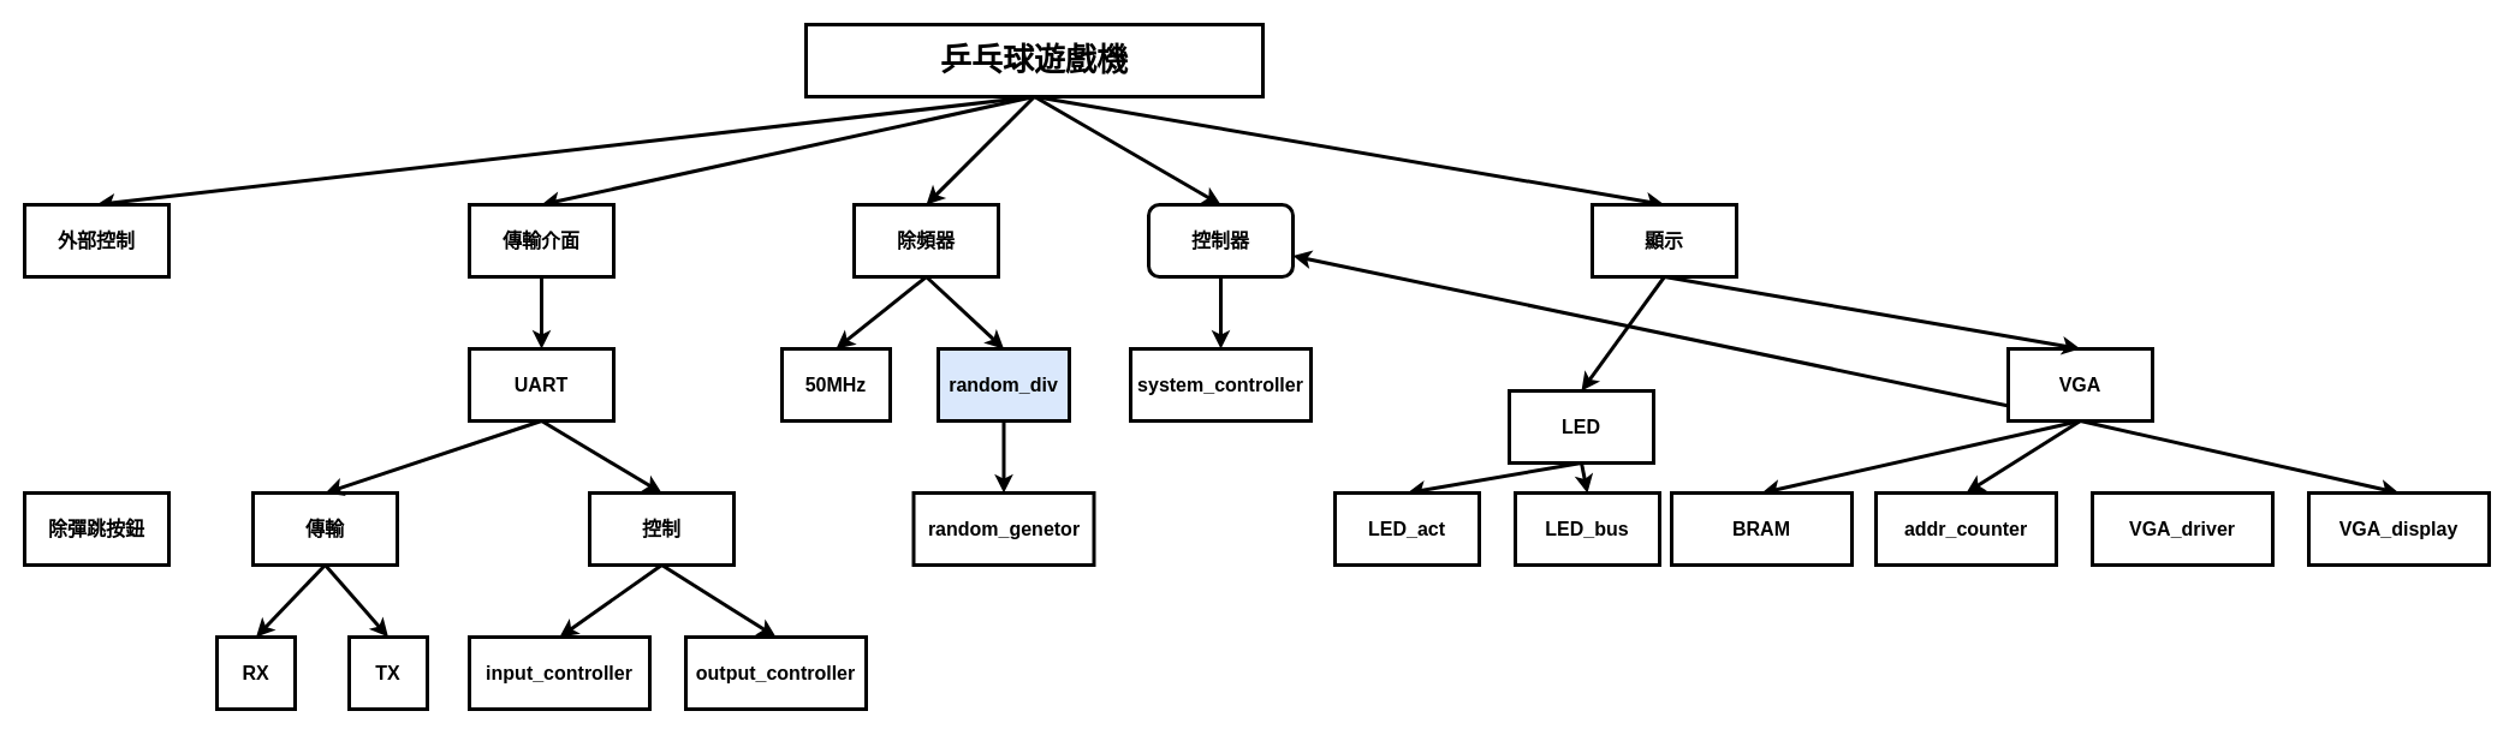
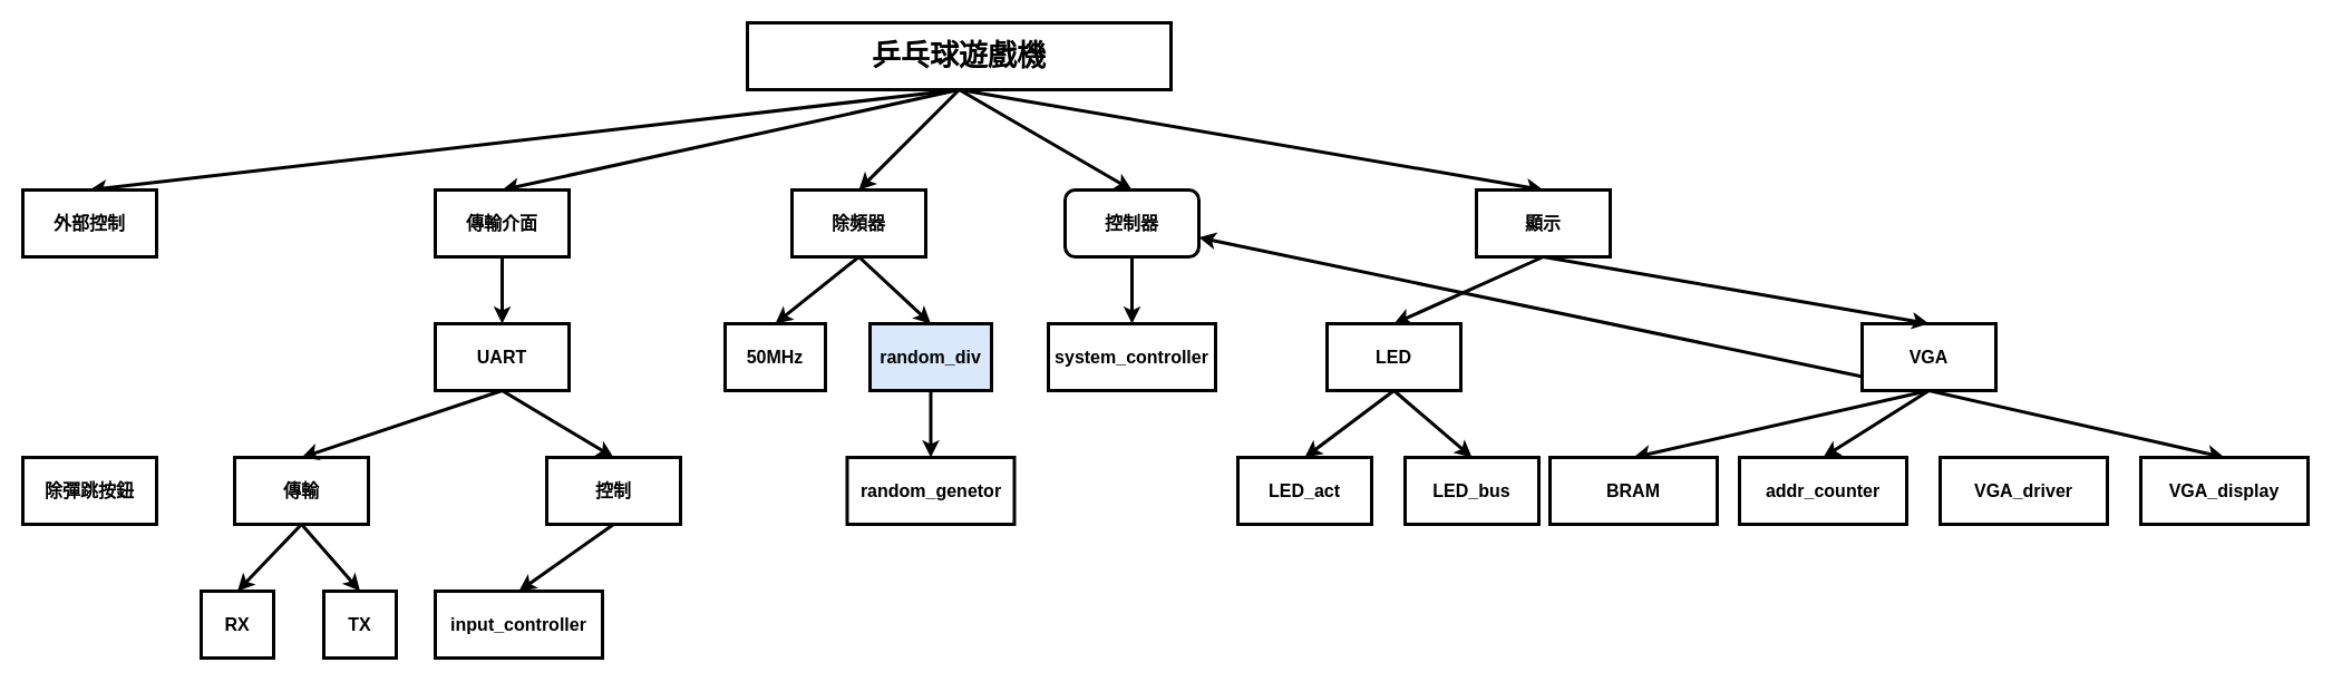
  <mxCell id="0" />
  <mxCell id="1" parent="0" />
  <mxCell id="2" style="edgeStyle=none;rounded=0;orthogonalLoop=1;jettySize=auto;html=1;exitX=0.5;exitY=1;exitDx=0;exitDy=0;entryX=0.5;entryY=0;entryDx=0;entryDy=0;fontStyle=1;strokeWidth=3;fontSize=16;" parent="1" source="7" target="8" edge="1"><mxGeometry relative="1" as="geometry" /></mxCell>
  <mxCell id="3" style="edgeStyle=none;rounded=0;orthogonalLoop=1;jettySize=auto;html=1;exitX=0.5;exitY=1;exitDx=0;exitDy=0;entryX=0.5;entryY=0;entryDx=0;entryDy=0;fontStyle=1;strokeWidth=3;fontSize=16;" parent="1" source="7" target="10" edge="1"><mxGeometry relative="1" as="geometry" /></mxCell>
  <mxCell id="4" style="edgeStyle=none;rounded=0;orthogonalLoop=1;jettySize=auto;html=1;exitX=0.5;exitY=1;exitDx=0;exitDy=0;entryX=0.5;entryY=0;entryDx=0;entryDy=0;fontStyle=1;strokeWidth=3;fontSize=16;" parent="1" source="7" target="13" edge="1"><mxGeometry relative="1" as="geometry" /></mxCell>
  <mxCell id="5" style="edgeStyle=none;rounded=0;orthogonalLoop=1;jettySize=auto;html=1;exitX=0.5;exitY=1;exitDx=0;exitDy=0;entryX=0.5;entryY=0;entryDx=0;entryDy=0;fontStyle=1;strokeWidth=3;fontSize=16;" parent="1" source="7" target="15" edge="1"><mxGeometry relative="1" as="geometry" /></mxCell>
  <mxCell id="6" style="edgeStyle=none;rounded=0;orthogonalLoop=1;jettySize=auto;html=1;exitX=0.5;exitY=1;exitDx=0;exitDy=0;entryX=0.5;entryY=0;entryDx=0;entryDy=0;strokeWidth=3;" edge="1" parent="1" source="7" target="31"><mxGeometry relative="1" as="geometry" /></mxCell>
  <mxCell id="7" value="&lt;font style=&quot;font-size: 26px;&quot;&gt;乒乓球遊戲機&lt;/font&gt;" style="rounded=0;whiteSpace=wrap;html=1;fontStyle=1;strokeWidth=3;fontSize=16;" parent="1" vertex="1"><mxGeometry x="670" y="20" width="380" height="60" as="geometry" /></mxCell>
  <mxCell id="8" value="外部控制" style="rounded=0;whiteSpace=wrap;html=1;fontStyle=1;strokeWidth=3;fontSize=16;" parent="1" vertex="1"><mxGeometry x="20" y="170" width="120" height="60" as="geometry" /></mxCell>
  <mxCell id="9" style="edgeStyle=none;rounded=0;orthogonalLoop=1;jettySize=auto;html=1;exitX=0.5;exitY=1;exitDx=0;exitDy=0;entryX=0.5;entryY=0;entryDx=0;entryDy=0;fontSize=26;strokeWidth=3;" edge="1" parent="1" source="10" target="49"><mxGeometry relative="1" as="geometry" /></mxCell>
  <mxCell id="10" value="傳輸介面" style="rounded=0;whiteSpace=wrap;html=1;fontStyle=1;strokeWidth=3;fontSize=16;" parent="1" vertex="1"><mxGeometry x="390" y="170" width="120" height="60" as="geometry" /></mxCell>
  <mxCell id="11" style="edgeStyle=none;rounded=0;orthogonalLoop=1;jettySize=auto;html=1;exitX=0.5;exitY=1;exitDx=0;exitDy=0;entryX=0.5;entryY=0;entryDx=0;entryDy=0;strokeWidth=3;" edge="1" parent="1" source="13" target="17"><mxGeometry relative="1" as="geometry" /></mxCell>
  <mxCell id="12" style="edgeStyle=none;rounded=0;orthogonalLoop=1;jettySize=auto;html=1;exitX=0.5;exitY=1;exitDx=0;exitDy=0;entryX=0.5;entryY=0;entryDx=0;entryDy=0;strokeWidth=3;" edge="1" parent="1" source="13" target="19"><mxGeometry relative="1" as="geometry" /></mxCell>
  <mxCell id="13" value="除頻器" style="rounded=0;whiteSpace=wrap;html=1;fontStyle=1;strokeWidth=3;fontSize=16;" parent="1" vertex="1"><mxGeometry x="710" y="170" width="120" height="60" as="geometry" /></mxCell>
  <mxCell id="14" style="edgeStyle=none;rounded=0;orthogonalLoop=1;jettySize=auto;html=1;exitX=0.5;exitY=1;exitDx=0;exitDy=0;entryX=0.5;entryY=0;entryDx=0;entryDy=0;fontSize=16;startArrow=none;startFill=0;endArrow=classic;endFill=1;strokeWidth=3;" parent="1" source="15" target="16" edge="1"><mxGeometry relative="1" as="geometry" /></mxCell>
  <mxCell id="15" value="控制器" style="whiteSpace=wrap;html=1;fontStyle=1;strokeWidth=3;fontSize=16;rounded=1;" parent="1" vertex="1"><mxGeometry x="955" y="170" width="120" height="60" as="geometry" /></mxCell>
  <mxCell id="16" value="system_controller" style="rounded=0;whiteSpace=wrap;html=1;fontStyle=1;strokeWidth=3;fontSize=16;" parent="1" vertex="1"><mxGeometry x="940" y="290" width="150" height="60" as="geometry" /></mxCell>
  <mxCell id="17" value="50MHz" style="rounded=0;whiteSpace=wrap;html=1;fontStyle=1;strokeWidth=3;fontSize=16;" vertex="1" parent="1"><mxGeometry x="650" y="290" width="90" height="60" as="geometry" /></mxCell>
  <mxCell id="18" style="edgeStyle=none;rounded=0;orthogonalLoop=1;jettySize=auto;html=1;exitX=0.5;exitY=1;exitDx=0;exitDy=0;entryX=0.5;entryY=0;entryDx=0;entryDy=0;strokeWidth=3;" edge="1" parent="1" source="19" target="35"><mxGeometry relative="1" as="geometry" /></mxCell>
  <mxCell id="19" value="random_div" style="rounded=0;whiteSpace=wrap;html=1;fontStyle=1;strokeWidth=3;fontSize=16;fillColor=#dae8fc;" vertex="1" parent="1"><mxGeometry x="780" y="290" width="109" height="60" as="geometry" /></mxCell>
  <mxCell id="20" style="edgeStyle=none;rounded=0;orthogonalLoop=1;jettySize=auto;html=1;exitX=0.5;exitY=1;exitDx=0;exitDy=0;entryX=0.5;entryY=0;entryDx=0;entryDy=0;fontSize=20;strokeWidth=3;" edge="1" parent="1" source="24" target="25"><mxGeometry relative="1" as="geometry" /></mxCell>
  <mxCell id="21" style="edgeStyle=none;rounded=0;orthogonalLoop=1;jettySize=auto;html=1;exitX=0.5;exitY=1;exitDx=0;exitDy=0;entryX=0.5;entryY=0;entryDx=0;entryDy=0;fontSize=20;strokeWidth=3;" edge="1" parent="1" source="24" target="26"><mxGeometry relative="1" as="geometry" /></mxCell>
  <mxCell id="22" style="edgeStyle=none;rounded=0;orthogonalLoop=1;jettySize=auto;html=1;exitX=0.5;exitY=1;exitDx=0;exitDy=0;fontSize=20;strokeWidth=3;" edge="1" parent="1" source="24" target="15"><mxGeometry relative="1" as="geometry" /></mxCell>
  <mxCell id="23" style="edgeStyle=none;rounded=0;orthogonalLoop=1;jettySize=auto;html=1;exitX=0.5;exitY=1;exitDx=0;exitDy=0;entryX=0.5;entryY=0;entryDx=0;entryDy=0;fontSize=20;strokeWidth=3;" edge="1" parent="1" source="24" target="28"><mxGeometry relative="1" as="geometry" /></mxCell>
  <mxCell id="24" value="VGA" style="rounded=0;whiteSpace=wrap;html=1;fontStyle=1;strokeWidth=3;fontSize=16;" vertex="1" parent="1"><mxGeometry x="1670" y="290" width="120" height="60" as="geometry" /></mxCell>
  <mxCell id="25" value="BRAM" style="rounded=0;whiteSpace=wrap;html=1;fontStyle=1;strokeWidth=3;fontSize=16;" vertex="1" parent="1"><mxGeometry x="1390" y="410" width="150" height="60" as="geometry" /></mxCell>
  <mxCell id="26" value="addr_counter" style="rounded=0;whiteSpace=wrap;html=1;fontStyle=1;strokeWidth=3;fontSize=16;" vertex="1" parent="1"><mxGeometry x="1560" y="410" width="150" height="60" as="geometry" /></mxCell>
  <mxCell id="27" value="VGA_driver" style="rounded=0;whiteSpace=wrap;html=1;fontStyle=1;strokeWidth=3;fontSize=16;" vertex="1" parent="1"><mxGeometry x="1740" y="410" width="150" height="60" as="geometry" /></mxCell>
  <mxCell id="28" value="VGA_display" style="rounded=0;whiteSpace=wrap;html=1;fontStyle=1;strokeWidth=3;fontSize=16;" vertex="1" parent="1"><mxGeometry x="1920" y="410" width="150" height="60" as="geometry" /></mxCell>
  <mxCell id="29" style="edgeStyle=none;rounded=0;orthogonalLoop=1;jettySize=auto;html=1;exitX=0.5;exitY=1;exitDx=0;exitDy=0;entryX=0.5;entryY=0;entryDx=0;entryDy=0;strokeWidth=3;" edge="1" parent="1" source="31" target="34"><mxGeometry relative="1" as="geometry" /></mxCell>
  <mxCell id="30" style="edgeStyle=none;rounded=0;orthogonalLoop=1;jettySize=auto;html=1;exitX=0.5;exitY=1;exitDx=0;exitDy=0;entryX=0.5;entryY=0;entryDx=0;entryDy=0;strokeWidth=3;" edge="1" parent="1" source="31" target="24"><mxGeometry relative="1" as="geometry" /></mxCell>
  <mxCell id="31" value="顯示" style="rounded=0;whiteSpace=wrap;html=1;fontStyle=1;strokeWidth=3;fontSize=16;" vertex="1" parent="1"><mxGeometry x="1324" y="170" width="120" height="60" as="geometry" /></mxCell>
  <mxCell id="32" style="edgeStyle=none;rounded=0;orthogonalLoop=1;jettySize=auto;html=1;exitX=0.5;exitY=1;exitDx=0;exitDy=0;entryX=0.5;entryY=0;entryDx=0;entryDy=0;fontSize=26;strokeWidth=3;" edge="1" parent="1" source="34" target="50"><mxGeometry relative="1" as="geometry" /></mxCell>
  <mxCell id="33" style="edgeStyle=none;rounded=0;orthogonalLoop=1;jettySize=auto;html=1;exitX=0.5;exitY=1;exitDx=0;exitDy=0;entryX=0.5;entryY=0;entryDx=0;entryDy=0;fontSize=26;strokeWidth=3;" edge="1" parent="1" source="34" target="51"><mxGeometry relative="1" as="geometry" /></mxCell>
- <mxCell id="34" value="LED" style="rounded=0;whiteSpace=wrap;html=1;fontStyle=1;strokeWidth=3;fontSize=16;" vertex="1" parent="1"><mxGeometry x="1255" y="325" width="120" height="60" as="geometry" /></mxCell>
+ <mxCell id="34" value="LED" style="rounded=0;whiteSpace=wrap;html=1;fontStyle=1;strokeWidth=3;fontSize=16;" vertex="1" parent="1"><mxGeometry x="1190" y="290" width="120" height="60" as="geometry" /></mxCell>
  <mxCell id="35" value="random_genetor" style="rounded=0;whiteSpace=wrap;html=1;fontStyle=1;strokeWidth=3;fontSize=16;" vertex="1" parent="1"><mxGeometry x="759.5" y="410" width="150" height="60" as="geometry" /></mxCell>
  <mxCell id="36" value="除彈跳按鈕" style="rounded=0;whiteSpace=wrap;html=1;fontStyle=1;strokeWidth=3;fontSize=16;" vertex="1" parent="1"><mxGeometry x="20" y="410" width="120" height="60" as="geometry" /></mxCell>
  <mxCell id="37" style="edgeStyle=none;rounded=0;orthogonalLoop=1;jettySize=auto;html=1;exitX=0.5;exitY=1;exitDx=0;exitDy=0;entryX=0.5;entryY=0;entryDx=0;entryDy=0;strokeWidth=3;" edge="1" parent="1" source="39" target="45"><mxGeometry relative="1" as="geometry" /></mxCell>
  <mxCell id="38" style="edgeStyle=none;rounded=0;orthogonalLoop=1;jettySize=auto;html=1;exitX=0.5;exitY=1;exitDx=0;exitDy=0;entryX=0.5;entryY=0;entryDx=0;entryDy=0;fontSize=26;strokeWidth=3;" edge="1" parent="1" source="39" target="46"><mxGeometry relative="1" as="geometry" /></mxCell>
  <mxCell id="39" value="傳輸" style="rounded=0;whiteSpace=wrap;html=1;fontStyle=1;strokeWidth=3;fontSize=16;" vertex="1" parent="1"><mxGeometry x="210" y="410" width="120" height="60" as="geometry" /></mxCell>
  <mxCell id="40" style="rounded=0;orthogonalLoop=1;jettySize=auto;html=1;exitX=0.5;exitY=1;exitDx=0;exitDy=0;entryX=0.5;entryY=0;entryDx=0;entryDy=0;strokeWidth=3;" edge="1" parent="1" source="42" target="43"><mxGeometry relative="1" as="geometry" /></mxCell>
- <mxCell id="41" style="edgeStyle=none;rounded=0;orthogonalLoop=1;jettySize=auto;html=1;exitX=0.5;exitY=1;exitDx=0;exitDy=0;entryX=0.5;entryY=0;entryDx=0;entryDy=0;strokeWidth=3;" edge="1" parent="1" source="42" target="44"><mxGeometry relative="1" as="geometry" /></mxCell>
  <mxCell id="42" value="控制" style="rounded=0;whiteSpace=wrap;html=1;fontStyle=1;strokeWidth=3;fontSize=16;" vertex="1" parent="1"><mxGeometry x="490" y="410" width="120" height="60" as="geometry" /></mxCell>
  <mxCell id="43" value="input_controller" style="rounded=0;whiteSpace=wrap;html=1;fontStyle=1;strokeWidth=3;fontSize=16;" vertex="1" parent="1"><mxGeometry x="390" y="530" width="150" height="60" as="geometry" /></mxCell>
- <mxCell id="44" value="output_controller" style="rounded=0;whiteSpace=wrap;html=1;fontStyle=1;strokeWidth=3;fontSize=16;" vertex="1" parent="1"><mxGeometry x="570" y="530" width="150" height="60" as="geometry" /></mxCell>
  <mxCell id="45" value="TX" style="rounded=0;whiteSpace=wrap;html=1;fontStyle=1;strokeWidth=3;fontSize=16;" vertex="1" parent="1"><mxGeometry x="290" y="530" width="65" height="60" as="geometry" /></mxCell>
  <mxCell id="46" value="RX" style="rounded=0;whiteSpace=wrap;html=1;fontStyle=1;strokeWidth=3;fontSize=16;" vertex="1" parent="1"><mxGeometry x="180" y="530" width="65" height="60" as="geometry" /></mxCell>
  <mxCell id="47" style="edgeStyle=none;rounded=0;orthogonalLoop=1;jettySize=auto;html=1;exitX=0.5;exitY=1;exitDx=0;exitDy=0;entryX=0.5;entryY=0;entryDx=0;entryDy=0;fontSize=26;strokeWidth=3;" edge="1" parent="1" source="49" target="39"><mxGeometry relative="1" as="geometry" /></mxCell>
  <mxCell id="48" style="edgeStyle=none;rounded=0;orthogonalLoop=1;jettySize=auto;html=1;exitX=0.5;exitY=1;exitDx=0;exitDy=0;entryX=0.5;entryY=0;entryDx=0;entryDy=0;fontSize=26;strokeWidth=3;" edge="1" parent="1" source="49" target="42"><mxGeometry relative="1" as="geometry" /></mxCell>
  <mxCell id="49" value="UART" style="rounded=0;whiteSpace=wrap;html=1;fontStyle=1;strokeWidth=3;fontSize=16;" vertex="1" parent="1"><mxGeometry x="390" y="290" width="120" height="60" as="geometry" /></mxCell>
  <mxCell id="50" value="LED_bus" style="rounded=0;whiteSpace=wrap;html=1;fontStyle=1;strokeWidth=3;fontSize=16;" vertex="1" parent="1"><mxGeometry x="1260" y="410" width="120" height="60" as="geometry" /></mxCell>
  <mxCell id="51" value="LED_act" style="rounded=0;whiteSpace=wrap;html=1;fontStyle=1;strokeWidth=3;fontSize=16;" vertex="1" parent="1"><mxGeometry x="1110" y="410" width="120" height="60" as="geometry" /></mxCell>
